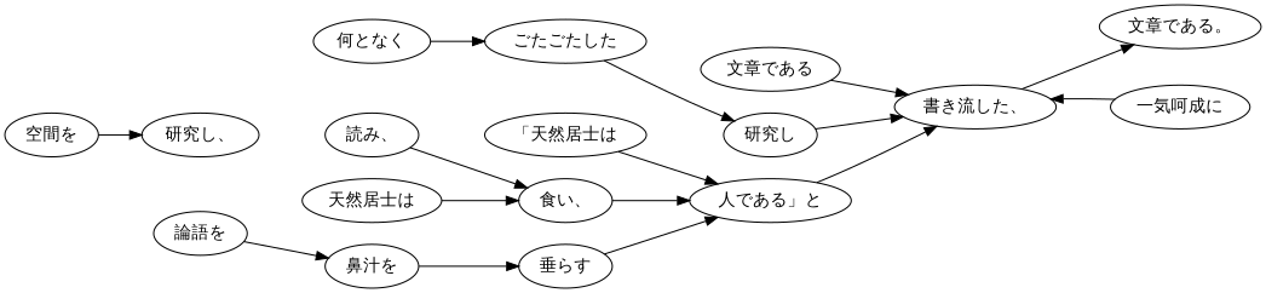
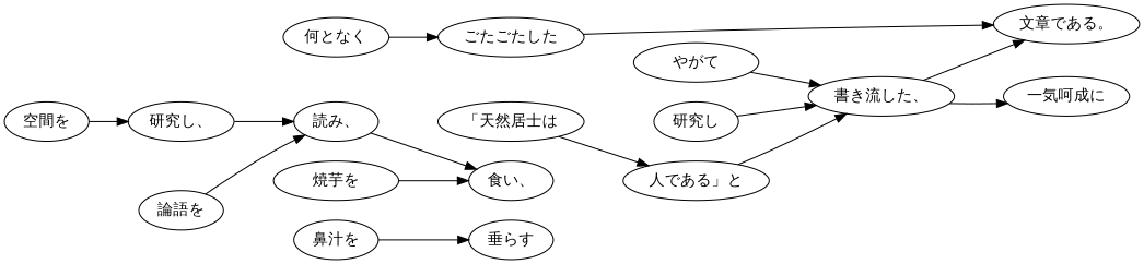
  digraph {
    fontname="Comic Neue"
    rankdir=LR
    node [fontname="Comic Neue"]
    edge [fontname="Comic Neue"]
-   n1 [label="文章である"]
+   n1 [label="やがて"]
    n2 [label="書き流した、"]
    n3 [label="文章である。"]
    n4 [label="「天然居士は"]
    n5 [label="人である」と"]
    n6 [label="空間を"]
    n7 [label="研究し、"]
    n8 [label="読み、"]
    n9 [label="食い、"]
    n10 [label="論語を"]
-   n11 [label="天然居士は"]
+   n11 [label="焼芋を"]
    n12 [label="鼻汁を"]
    n13 [label="垂らす"]
    n14 [label="研究し"]
    n15 [label="一気呵成に"]
    n16 [label="何となく"]
    n17 [label="ごたごたした"]
    n1 -> n2
    n2 -> n3
    n4 -> n5
    n5 -> n2
    n6 -> n7
+   n7 -> n8
    n8 -> n9
-   n9 -> n5
-   n10 -> n12
+   n10 -> n8
    n11 -> n9
    n12 -> n13
-   n13 -> n5
    n14 -> n2
-   n15 -> n2
+   n2 -> n15
    n16 -> n17
-   n17 -> n14
+   n17 -> n3
  }
